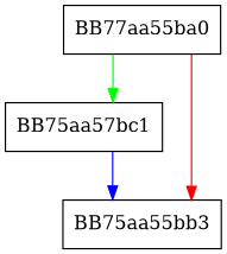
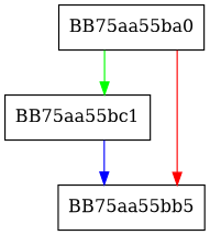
  digraph {
    splines=ortho
    node [shape=box]
-   BB75aa55ba0 [label=BB77aa55ba0]
-   BB75aa55bc1 [label=BB75aa57bc1]
-   BB75aa55bb3
+   BB75aa55ba0
+   BB75aa55bc1
+   BB75aa55bb3 [label=BB75aa55bb5]
    BB75aa55ba0 -> BB75aa55bc1 [color=green]
    BB75aa55ba0 -> BB75aa55bb3 [color=red]
    BB75aa55bc1 -> BB75aa55bb3 [color=blue]
  }
